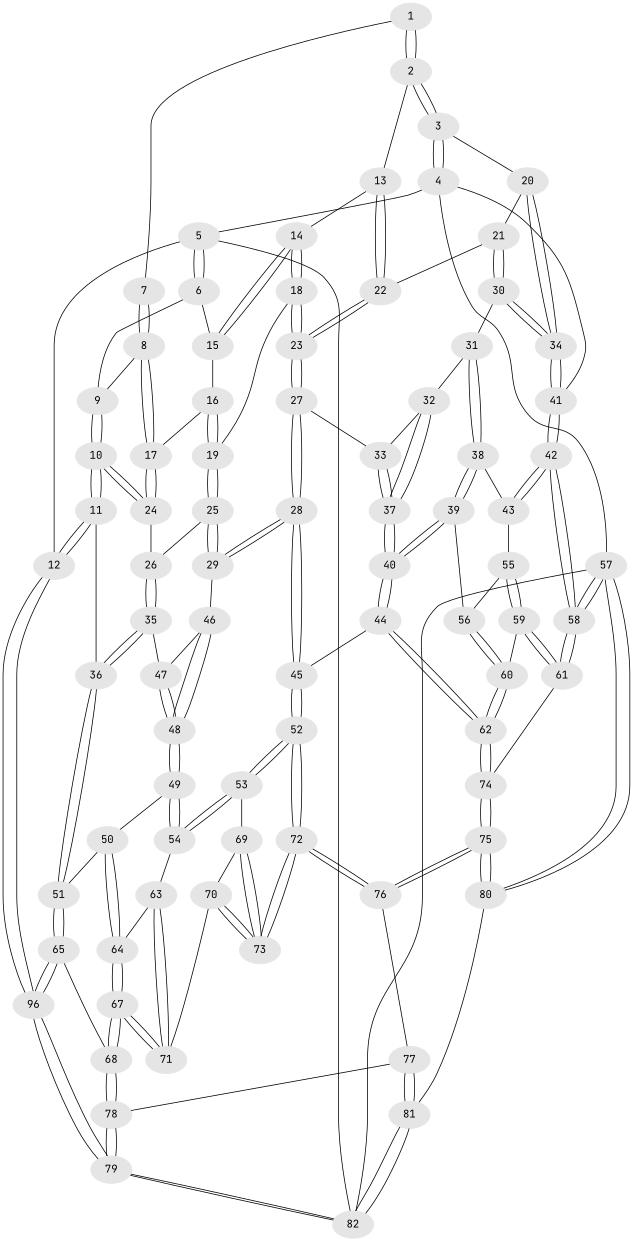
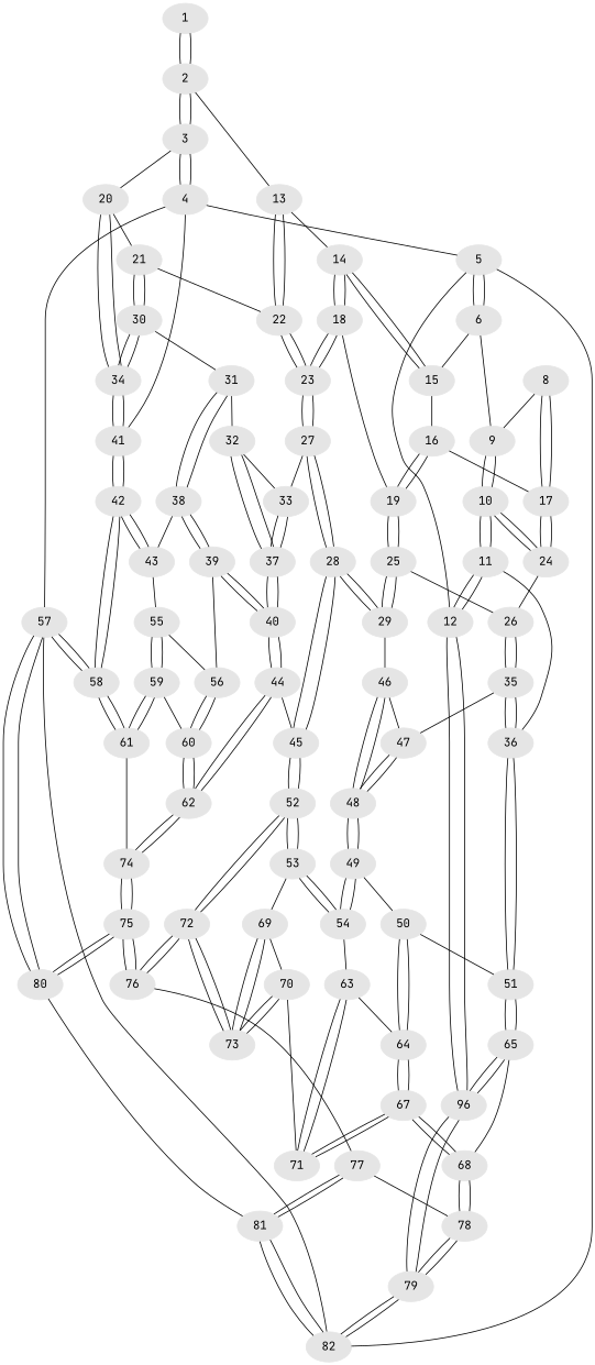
  graph {
    fontname="JetBrains Mono"
    node [color=gray90 fontname="JetBrains Mono" style=filled]
    edge [fontname="JetBrains Mono"]
    1
    2
-   7
    3
    13
    8
    4
    20
    14
    22
    5
    41
    57
    21
    34
    6
    12
    82
    42
    58
    80
    9
    15
    n24 [label=96]
    10
    17
    16
    24
    11
    36
    26
    51
    79
    18
    23
    19
    25
    27
    29
    30
    31
    28
    33
    35
    46
    47
    45
    37
    52
    48
    32
    38
    39
    43
    40
    65
    44
    56
    55
    60
    62
    61
    59
    74
    53
    72
    49
    50
    54
    64
    63
    67
    68
    69
    73
    76
    70
    71
    81
    75
    78
    77
    1 -- 2
    1 -- 2
-   1 -- 7
    2 -- 3
    2 -- 3
    2 -- 13
-   7 -- 8
-   7 -- 8
    3 -- 4
    3 -- 4
    3 -- 20
    13 -- 14
    13 -- 22
    13 -- 22
    8 -- 9
    8 -- 17
    8 -- 17
    4 -- 5
    4 -- 41
    4 -- 57
    20 -- 21
    20 -- 34
    20 -- 34
    14 -- 15
    14 -- 15
    14 -- 18
    14 -- 18
    22 -- 23
    22 -- 23
    5 -- 6
    5 -- 6
    5 -- 12
    5 -- 82
    41 -- 42
    41 -- 42
    57 -- 82
    57 -- 58
    57 -- 58
    57 -- 80
    57 -- 80
    21 -- 22
    21 -- 30
    21 -- 30
    34 -- 41
    34 -- 41
    6 -- 9
    6 -- 15
    12 -- n24
    12 -- n24
    42 -- 58
    42 -- 58
    42 -- 43
    42 -- 43
    58 -- 61
    58 -- 61
    80 -- 81
    9 -- 10
    9 -- 10
    15 -- 16
    n24 -- 79
    n24 -- 79
    10 -- 24
    10 -- 24
    10 -- 11
    10 -- 11
    17 -- 24
    17 -- 24
    16 -- 17
    16 -- 19
    16 -- 19
    24 -- 26
    11 -- 12
    11 -- 12
    11 -- 36
    36 -- 51
    36 -- 51
    26 -- 35
    26 -- 35
    51 -- 65
    51 -- 65
    79 -- 82
    79 -- 82
    18 -- 23
    18 -- 23
    18 -- 19
    23 -- 27
    23 -- 27
    19 -- 25
    19 -- 25
    25 -- 26
    25 -- 29
    25 -- 29
    27 -- 28
    27 -- 28
    27 -- 33
    29 -- 46
    30 -- 34
    30 -- 34
    30 -- 31
    31 -- 32
    31 -- 38
    31 -- 38
    28 -- 29
    28 -- 29
    28 -- 45
    28 -- 45
    33 -- 37
    33 -- 37
    35 -- 36
    35 -- 36
    35 -- 47
    46 -- 47
    46 -- 48
    46 -- 48
    47 -- 48
    47 -- 48
    45 -- 52
    45 -- 52
    37 -- 40
    37 -- 40
    52 -- 53
    52 -- 53
    52 -- 72
    52 -- 72
    48 -- 49
    48 -- 49
    32 -- 33
    32 -- 37
    32 -- 37
    38 -- 39
    38 -- 39
    38 -- 43
    39 -- 40
    39 -- 40
    39 -- 56
    43 -- 55
    40 -- 44
    40 -- 44
    65 -- n24
    65 -- n24
    65 -- 68
    44 -- 45
    44 -- 62
    44 -- 62
    56 -- 60
    56 -- 60
    55 -- 56
    55 -- 59
    55 -- 59
    60 -- 62
    60 -- 62
    62 -- 74
    62 -- 74
    61 -- 74
    59 -- 60
    59 -- 61
    59 -- 61
    74 -- 75
    74 -- 75
    53 -- 54
    53 -- 54
    53 -- 69
    72 -- 73
    72 -- 73
    72 -- 76
    72 -- 76
    49 -- 50
    49 -- 54
    49 -- 54
    50 -- 51
    50 -- 64
    50 -- 64
    54 -- 63
    64 -- 67
    64 -- 67
    63 -- 64
    63 -- 71
    63 -- 71
    67 -- 68
    67 -- 68
    67 -- 71
    67 -- 71
    68 -- 78
    68 -- 78
    69 -- 73
    69 -- 73
    69 -- 70
    76 -- 77
    70 -- 73
    70 -- 73
    70 -- 71
    81 -- 82
    81 -- 82
    75 -- 80
    75 -- 80
    75 -- 76
    75 -- 76
    78 -- 79
    78 -- 79
    77 -- 81
    77 -- 81
    77 -- 78
  }
